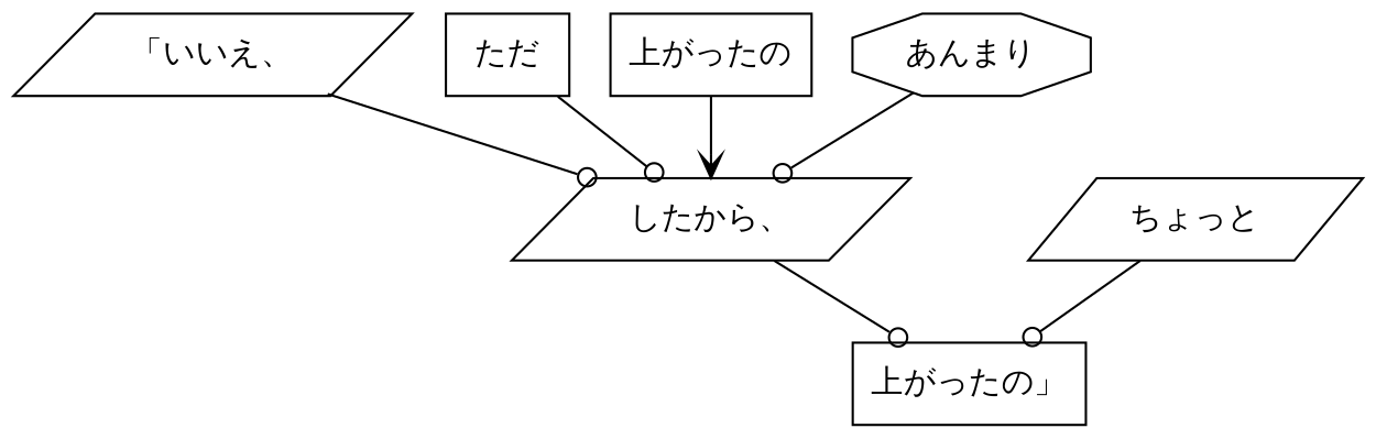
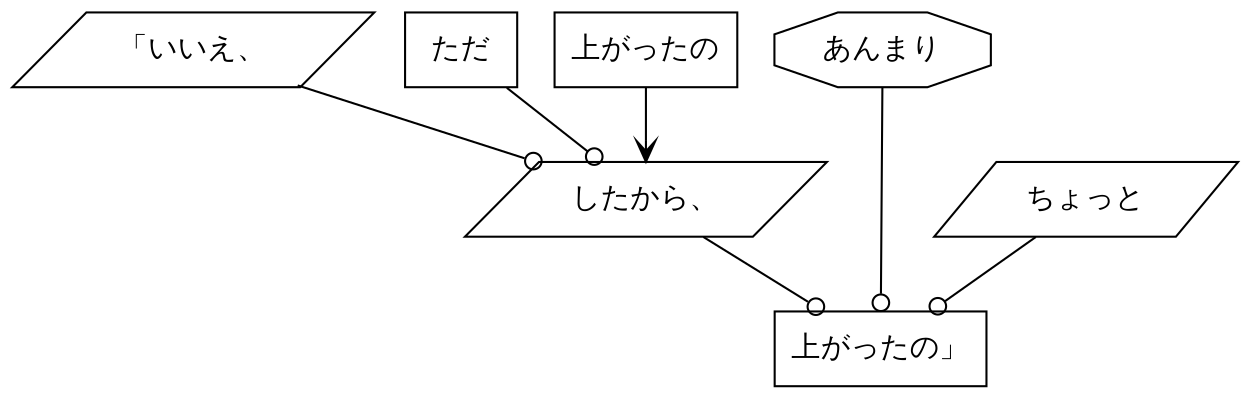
  digraph {
    fontname=Montserrat
    node [fontname=Montserrat shape=parallelogram]
    edge [arrowhead=odot fontname=Montserrat]
    n1 [label="「いいえ、"]
    n2 [label="したから、"]
    n3 [label="上がったの」" shape=box]
    n4 [label="ただ" shape=box]
    n5 [label="あんまり" shape=octagon]
    n6 [label="上がったの" shape=box]
    n7 [label="ちょっと"]
    n1 -> n2
    n2 -> n3
    n4 -> n2
-   n5 -> n2
+   n5 -> n3
    n6 -> n2 [arrowhead=vee]
    n7 -> n3
  }
